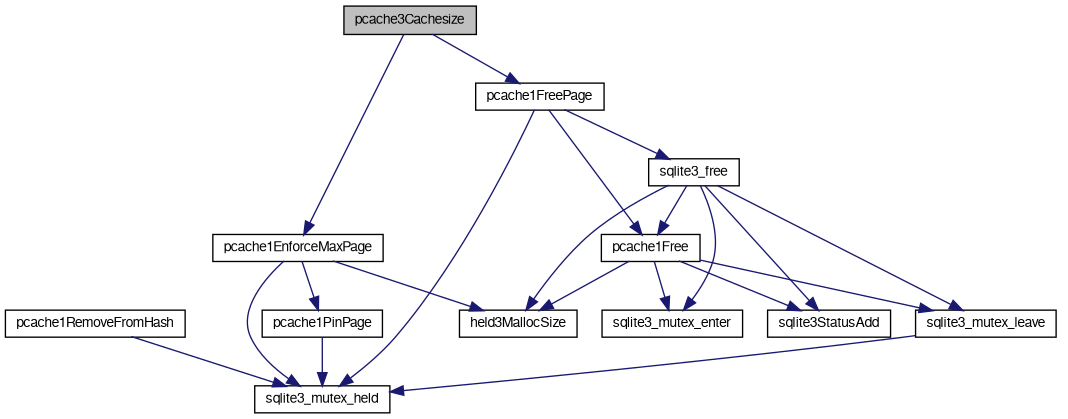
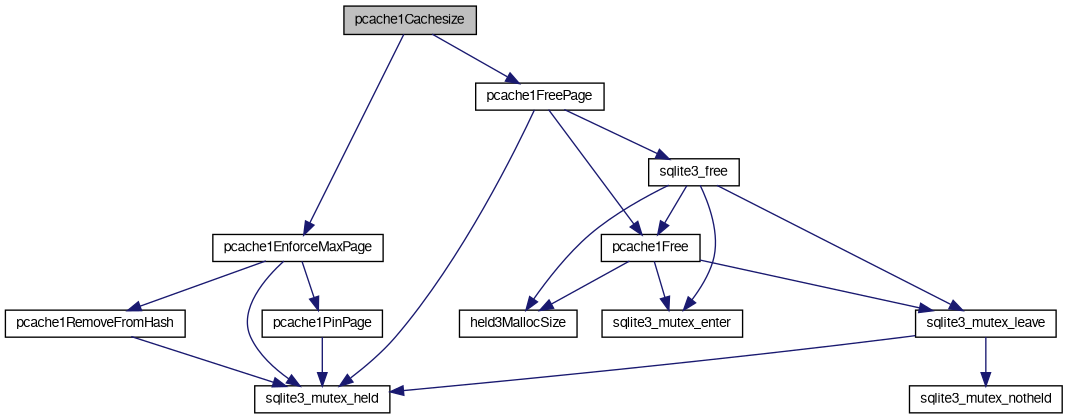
  digraph {
    rankdir=TB
    node [color=black fillcolor=white fontname=FreeSans fontsize=10 shape=record style=filled]
    edge [color=midnightblue fontname=FreeSans fontsize=10 labelfontname=FreeSans labelfontsize=10 style=solid]
-   n1 [fillcolor=grey75 fontcolor=black height=0.2 label=pcache3Cachesize width=0.4]
+   n1 [fillcolor=grey75 fontcolor=black height=0.2 label=pcache1Cachesize width=0.4]
    n2 [height=0.2 label=pcache1EnforceMaxPage width=0.4]
    n3 [height=0.2 label=pcache1FreePage width=0.4]
    n4 [height=0.2 label=sqlite3_mutex_held width=0.4]
    n5 [height=0.2 label=pcache1PinPage width=0.4]
    n6 [height=0.2 label=pcache1RemoveFromHash width=0.4]
    n7 [height=0.2 label=pcache1Free width=0.4]
    n8 [height=0.2 label=sqlite3_free width=0.4]
    n9 [height=0.2 label=sqlite3_mutex_enter width=0.4]
-   n10 [height=0.2 label=sqlite3StatusAdd width=0.4]
    n11 [height=0.2 label=sqlite3_mutex_leave width=0.4]
    n12 [height=0.2 label=held3MallocSize width=0.4]
+   n13 [height=0.2 label=sqlite3_mutex_notheld width=0.4]
    n1 -> n2
    n1 -> n3
    n2 -> n4
    n2 -> n5
-   n2 -> n12
+   n2 -> n6
    n3 -> n4
    n3 -> n7
    n3 -> n8
    n5 -> n4
    n6 -> n4
    n7 -> n9
-   n7 -> n10
    n7 -> n11
    n7 -> n12
    n8 -> n7
    n8 -> n9
-   n8 -> n10
    n8 -> n11
    n8 -> n12
    n11 -> n4
+   n11 -> n13
  }
